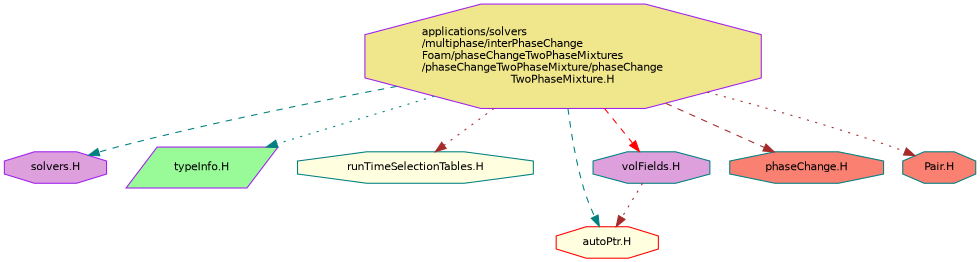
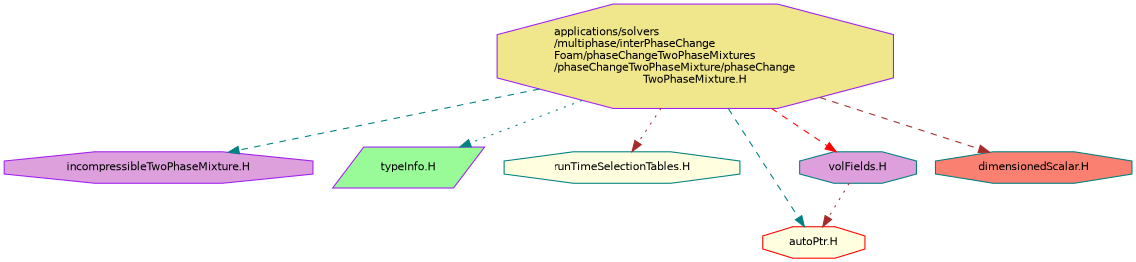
  digraph {
    node [color=teal fillcolor=plum fontname=Helvetica fontsize=10 shape=octagon style=filled]
    edge [color=brown fontname=Helvetica fontsize=10 labelfontname=Helvetica labelfontsize=10 style=dashed]
    n1 [color=purple fillcolor=khaki fontcolor=black height=0.2 label="applications/solvers\l/multiphase/interPhaseChange\lFoam/phaseChangeTwoPhaseMixtures\l/phaseChangeTwoPhaseMixture/phaseChange\lTwoPhaseMixture.H" width=0.4]
-   n2 [color=purple height=0.2 label="solvers.H" width=0.4]
+   n2 [color=purple height=0.2 label="incompressibleTwoPhaseMixture.H" width=0.4]
    n3 [color=purple fillcolor=palegreen height=0.2 label="typeInfo.H" shape=parallelogram width=0.4]
    n4 [fillcolor=lightyellow height=0.2 label="runTimeSelectionTables.H" width=0.4]
    n5 [color=red fillcolor=lightyellow height=0.2 label="autoPtr.H" width=0.4]
    n6 [height=0.2 label="volFields.H" width=0.4]
-   n7 [fillcolor=salmon height=0.2 label="phaseChange.H" width=0.4]
-   n8 [fillcolor=salmon height=0.2 label="Pair.H" width=0.4]
+   n7 [fillcolor=salmon height=0.2 label="dimensionedScalar.H" width=0.4]
    n1 -> n2 [color=teal]
    n1 -> n3 [color=teal style=dotted]
    n1 -> n4 [style=dotted]
    n1 -> n5 [color=teal]
    n1 -> n6 [color=red]
    n1 -> n7
-   n1 -> n8 [style=dotted]
    n6 -> n5 [style=dotted]
  }
